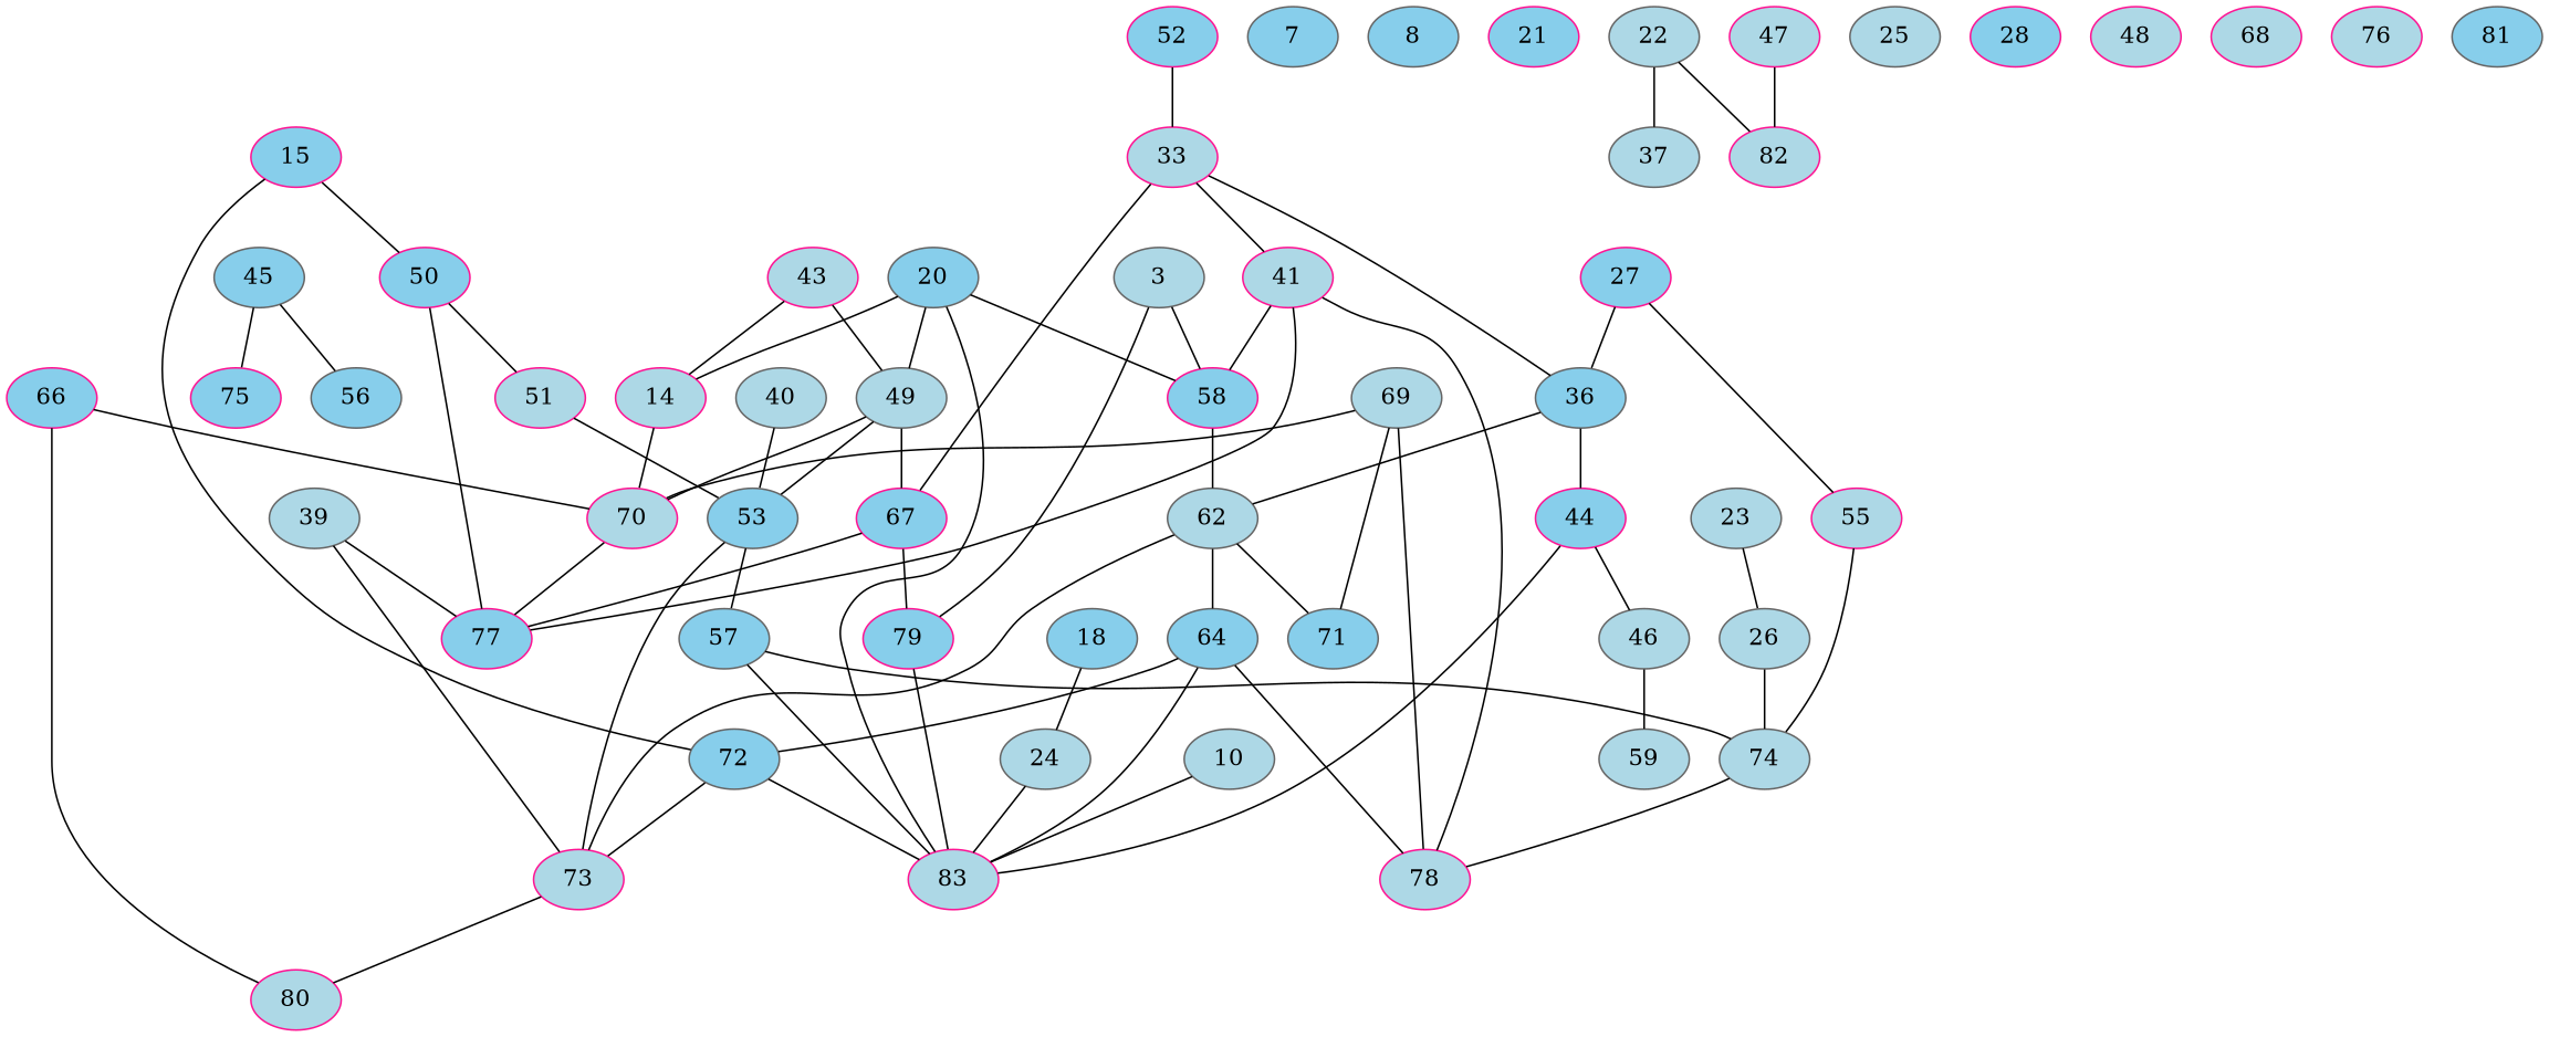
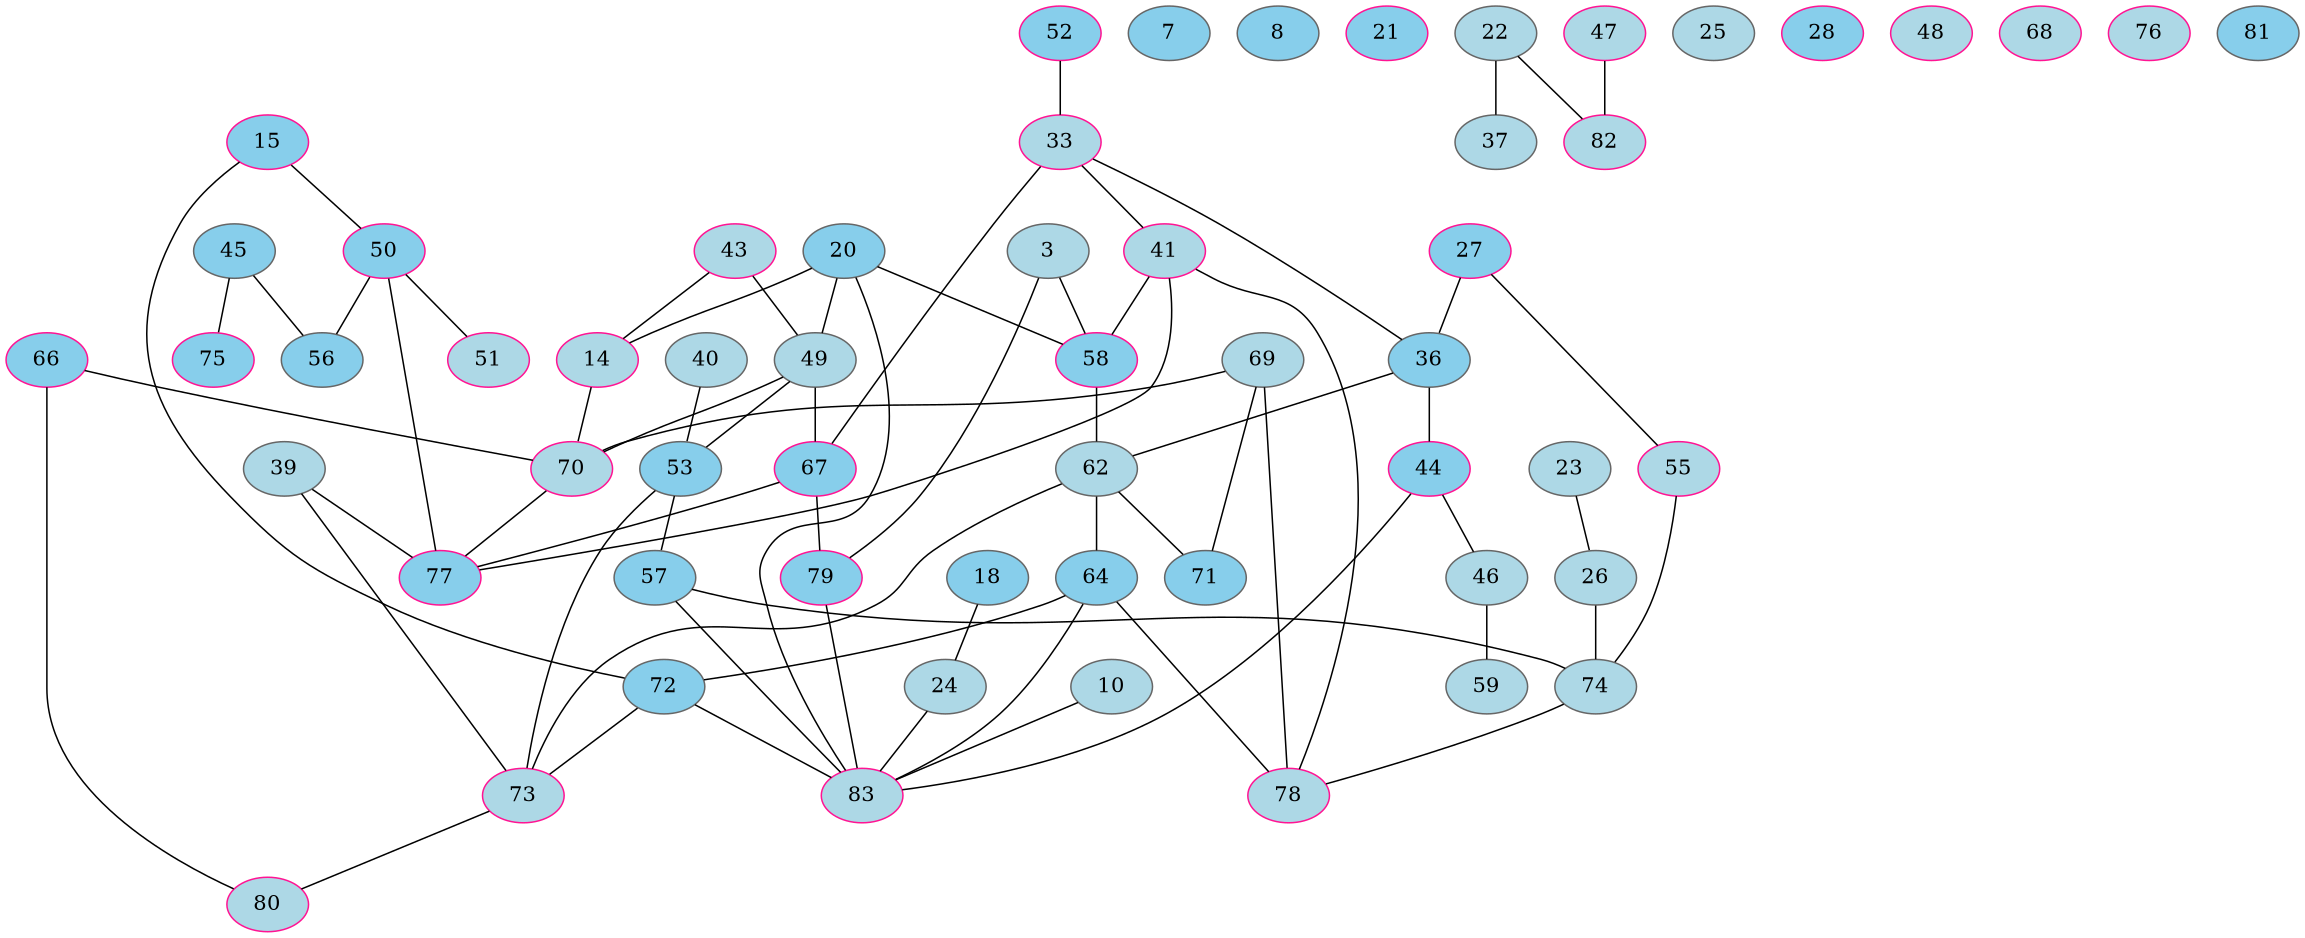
  graph {
    fontname="DejaVu Serif"
    node [color=deeppink fillcolor=lightblue fontname="DejaVu Serif" style=filled]
    edge [fontname="DejaVu Serif"]
    58 [fillcolor=skyblue]
    3 [color=gray40]
    79 [fillcolor=skyblue]
    62 [color=gray40 super="+11+61"]
    83 [super="+1+65"]
    7 [color=gray40 fillcolor=skyblue]
    8 [color=gray40 fillcolor=skyblue]
    10 [color=gray40]
    15 [fillcolor=skyblue]
    50 [fillcolor=skyblue]
    72 [color=gray40 fillcolor=skyblue super="+42"]
    77 [fillcolor=skyblue super="+4"]
    56 [color=gray40 fillcolor=skyblue]
    51 [super="+31"]
    73 [super="+17"]
    18 [color=gray40 fillcolor=skyblue]
    24 [color=gray40]
    20 [color=gray40 fillcolor=skyblue super="+19"]
    49 [color=gray40]
    n20 [label=14]
    67 [fillcolor=skyblue super="+5"]
    53 [color=gray40 fillcolor=skyblue]
    70 [super="+52+30"]
    21 [fillcolor=skyblue]
    22 [color=gray40]
    37 [color=gray40]
    82
    26 [color=gray40 super="+16"]
    74 [color=gray40 super="+34+9"]
    23 [color=gray40]
    25 [color=gray40]
    78
    27 [fillcolor=skyblue]
    36 [color=gray40 fillcolor=skyblue]
    55
    44 [fillcolor=skyblue super="+13"]
    28 [fillcolor=skyblue]
    n38 [fillcolor=skyblue label=52]
    33
    41
    46 [color=gray40]
    64 [color=gray40 fillcolor=skyblue super="+6"]
    71 [color=gray40 fillcolor=skyblue]
    80
    39 [color=gray40]
    40 [color=gray40]
    57 [color=gray40 fillcolor=skyblue]
    43 [super="+29"]
    59 [color=gray40]
    45 [color=gray40 fillcolor=skyblue]
    75 [fillcolor=skyblue]
    47
    48
    66 [fillcolor=skyblue]
    68
    69 [color=gray40 super="+60+63"]
    76
    81 [color=gray40 fillcolor=skyblue]
    58 -- 62
    3 -- 58
    3 -- 79
    79 -- 83 [weight=2]
    62 -- 73
    62 -- 64
    62 -- 71
    10 -- 83 [weight=2]
    15 -- 50
    15 -- 72
    50 -- 77
+   50 -- 56
    50 -- 51
    72 -- 83
    72 -- 73
-   51 -- 53
    73 -- 80
    18 -- 24
    24 -- 83
    20 -- 58
    20 -- 83
    20 -- 49
    20 -- n20 [weight=2]
    49 -- 67
    49 -- 53
    49 -- 70
    n20 -- 70
    67 -- 79 [weight=2]
    67 -- 77
    53 -- 73
    53 -- 57
    70 -- 77
    22 -- 37
    22 -- 82
    26 -- 74
    74 -- 78
    23 -- 26
    27 -- 36
    27 -- 55
    36 -- 62
    36 -- 44 [weight=2]
    55 -- 74
    44 -- 83
    44 -- 46
    n38 -- 33
    33 -- 67 [weight=2]
    33 -- 36
    33 -- 41
    41 -- 58
    41 -- 77
    41 -- 78
    46 -- 59
    64 -- 83
    64 -- 72 [weight=2]
    64 -- 78
    39 -- 77
    39 -- 73
    40 -- 53
    57 -- 83 [weight=2]
    57 -- 74
    43 -- 49 [weight=2]
    43 -- n20
    45 -- 56
    45 -- 75
    47 -- 82
    66 -- 70
    66 -- 80
    69 -- 70
    69 -- 78 [weight=2]
    69 -- 71
  }
